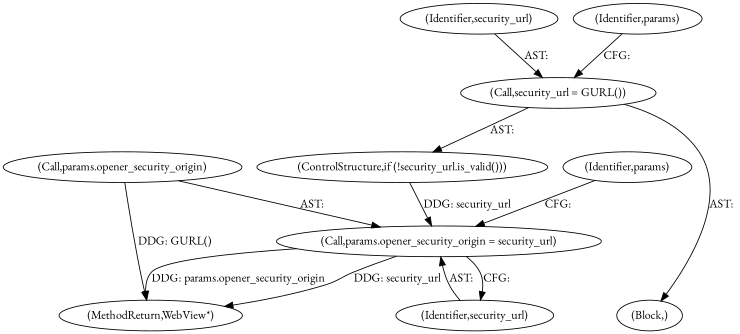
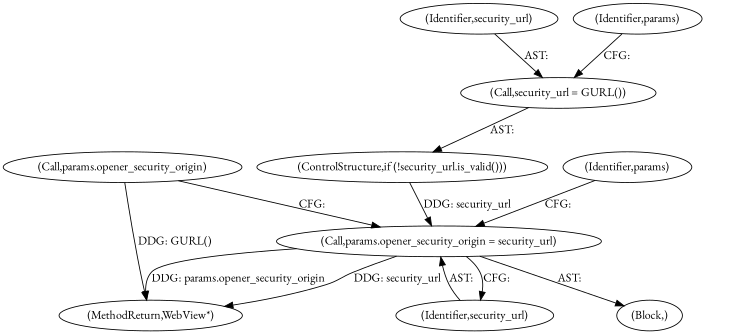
  digraph {
    fontname="EB Garamond"
    node [fontname="EB Garamond"]
    edge [fontname="EB Garamond"]
    n1 [label="(Call,params.opener_security_origin = security_url)"]
    n2 [label="(Identifier,security_url)"]
    n3 [label="(MethodReturn,WebView*)"]
    n4 [label="(Block,)"]
    n5 [label="(Call,security_url = GURL())"]
    n6 [label="(ControlStructure,if (!security_url.is_valid()))"]
    n7 [label="(Identifier,security_url)"]
    n8 [label="(Call,params.opener_security_origin)"]
    n9 [label="(Identifier,params)"]
    n10 [label="(Identifier,params)"]
    n1 -> n2 [label="CFG: "]
    n1 -> n3 [label="DDG: params.opener_security_origin"]
    n1 -> n3 [label="DDG: security_url"]
-   n5 -> n4 [label="AST: "]
+   n1 -> n4 [label="AST: "]
    n2 -> n1 [label="AST: "]
    n5 -> n6 [label="AST: "]
    n6 -> n1 [label="DDG: security_url"]
    n7 -> n5 [label="AST: "]
-   n8 -> n1 [label="AST: "]
+   n8 -> n1 [label="CFG: "]
    n8 -> n3 [label="DDG: GURL()"]
    n9 -> n1 [label="CFG: "]
    n10 -> n5 [label="CFG: "]
  }
